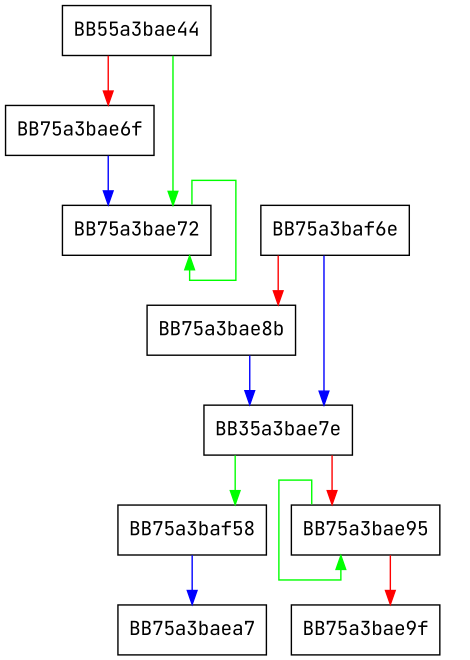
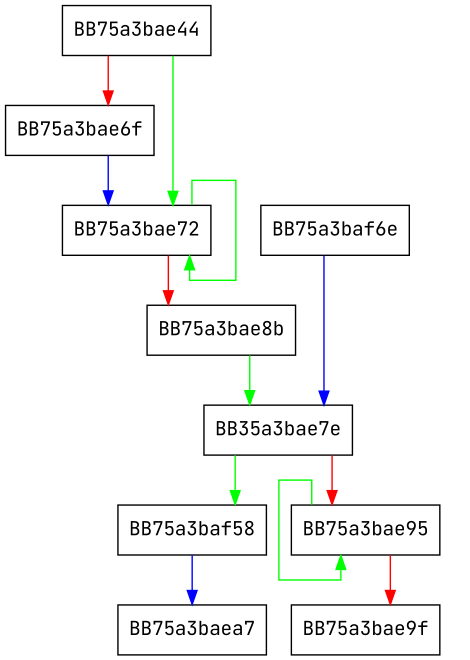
  digraph {
    fontname="JetBrains Mono"
    splines=ortho
    node [fontname="JetBrains Mono" shape=box]
    edge [color=red fontname="JetBrains Mono"]
-   BB75a3bae44 [label=BB55a3bae44]
+   BB75a3bae44
    BB75a3bae6f
    BB75a3bae72
    n4 [label=BB35a3bae7e]
    BB75a3baf6e
    n6 [label=BB75a3baf58]
    BB75a3bae95
    n8 [label=BB75a3bae8b]
    BB75a3baea7
    BB75a3bae9f
    BB75a3bae44 -> BB75a3bae6f
    BB75a3bae44 -> BB75a3bae72 [color=green]
    BB75a3bae6f -> BB75a3bae72 [color=blue]
    BB75a3bae72 -> BB75a3bae72 [color=green]
-   BB75a3baf6e -> n8
+   BB75a3bae72 -> n8
    n4 -> n6 [color=green]
    n4 -> BB75a3bae95
    BB75a3baf6e -> n4 [color=blue]
    n6 -> BB75a3baea7 [color=blue]
    BB75a3bae95 -> BB75a3bae95 [color=green]
    BB75a3bae95 -> BB75a3bae9f
-   n8 -> n4 [color=blue]
+   n8 -> n4 [color=green]
  }
